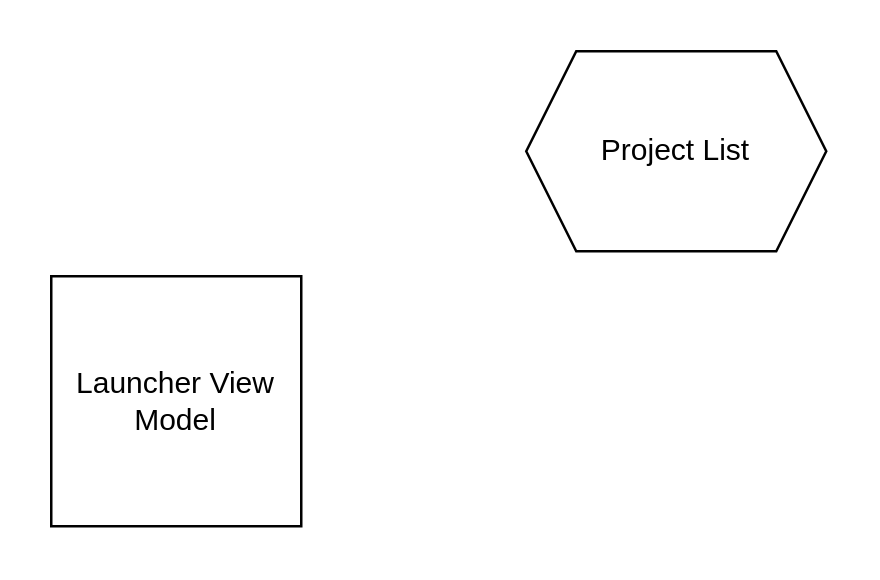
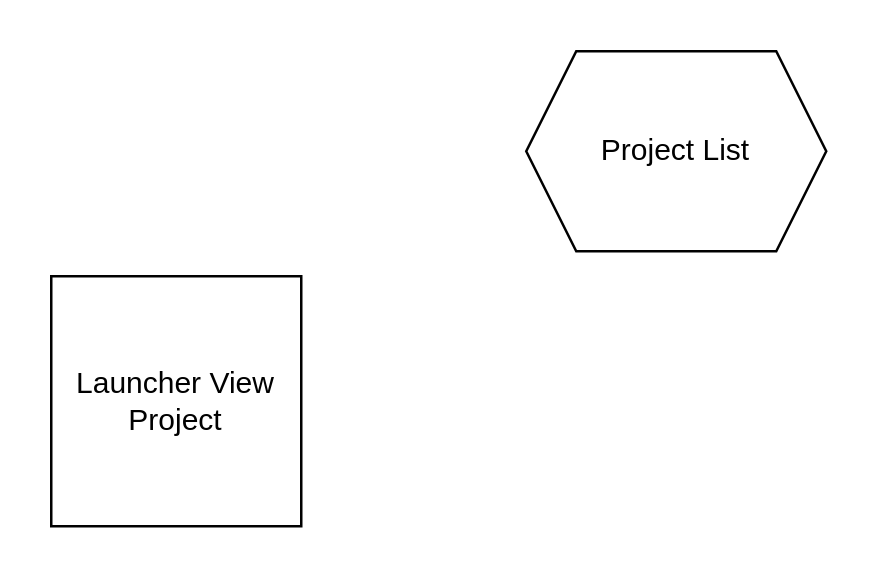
  <mxCell id="0" />
  <mxCell id="1" parent="0" />
- <mxCell id="2" value="Launcher View Model" style="whiteSpace=wrap;html=1;aspect=fixed;" vertex="1" parent="1"><mxGeometry x="20" y="110" width="100" height="100" as="geometry" /></mxCell>
+ <mxCell id="2" value="Launcher View Project" style="whiteSpace=wrap;html=1;aspect=fixed;" vertex="1" parent="1"><mxGeometry x="20" y="110" width="100" height="100" as="geometry" /></mxCell>
  <mxCell id="3" value="Project List" style="shape=hexagon;perimeter=hexagonPerimeter2;whiteSpace=wrap;html=1;fixedSize=1;" vertex="1" parent="1"><mxGeometry x="210" y="20" width="120" height="80" as="geometry" /></mxCell>
